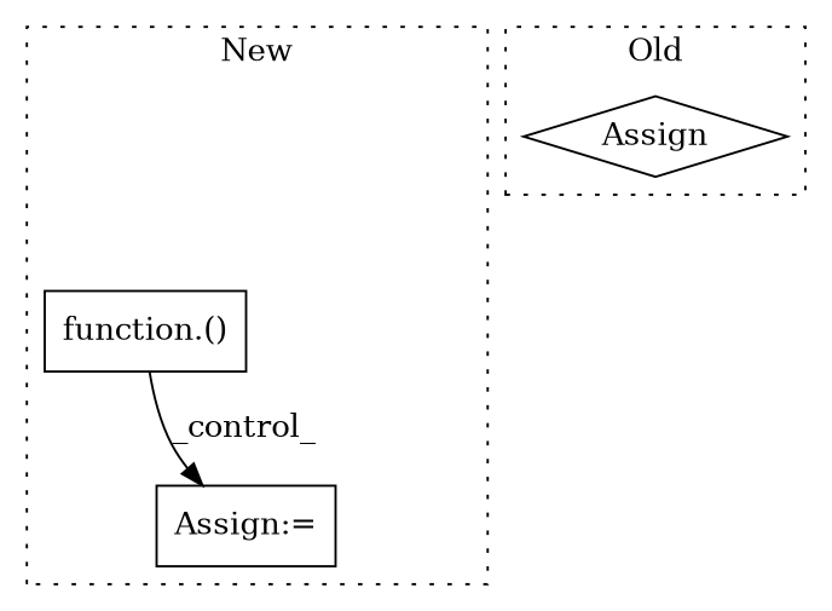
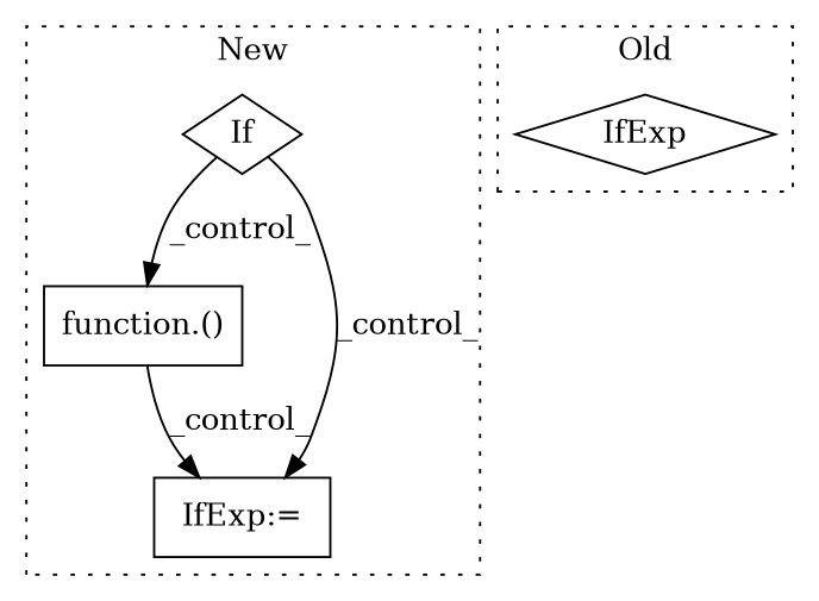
  digraph {
    node [l=3 shape=box]
    n1 [a=75 l="26,1" label="function.()" s="1692,1724"]
-   n2 [a=68 label="Assign:=" s=1689]
-   n4 [a=51 l="4,6" label=Assign s="946,988" shape=diamond]
+   n2 [a=68 label="IfExp:=" s=1689]
+   n3 [a=96 label=If s=1596 shape=diamond]
+   n4 [a=51 l="4,6" label=IfExp s="946,988" shape=diamond]
    subgraph cluster_1 {
      label=New
      style=dotted
      n1
      n2
+     n3
    }
    subgraph cluster_2 {
      label=Old
      style=dotted
      n4
    }
    n1 -> n2 [label=_control_]
+   n3 -> n1 [label=_control_]
+   n3 -> n2 [label=_control_]
  }
